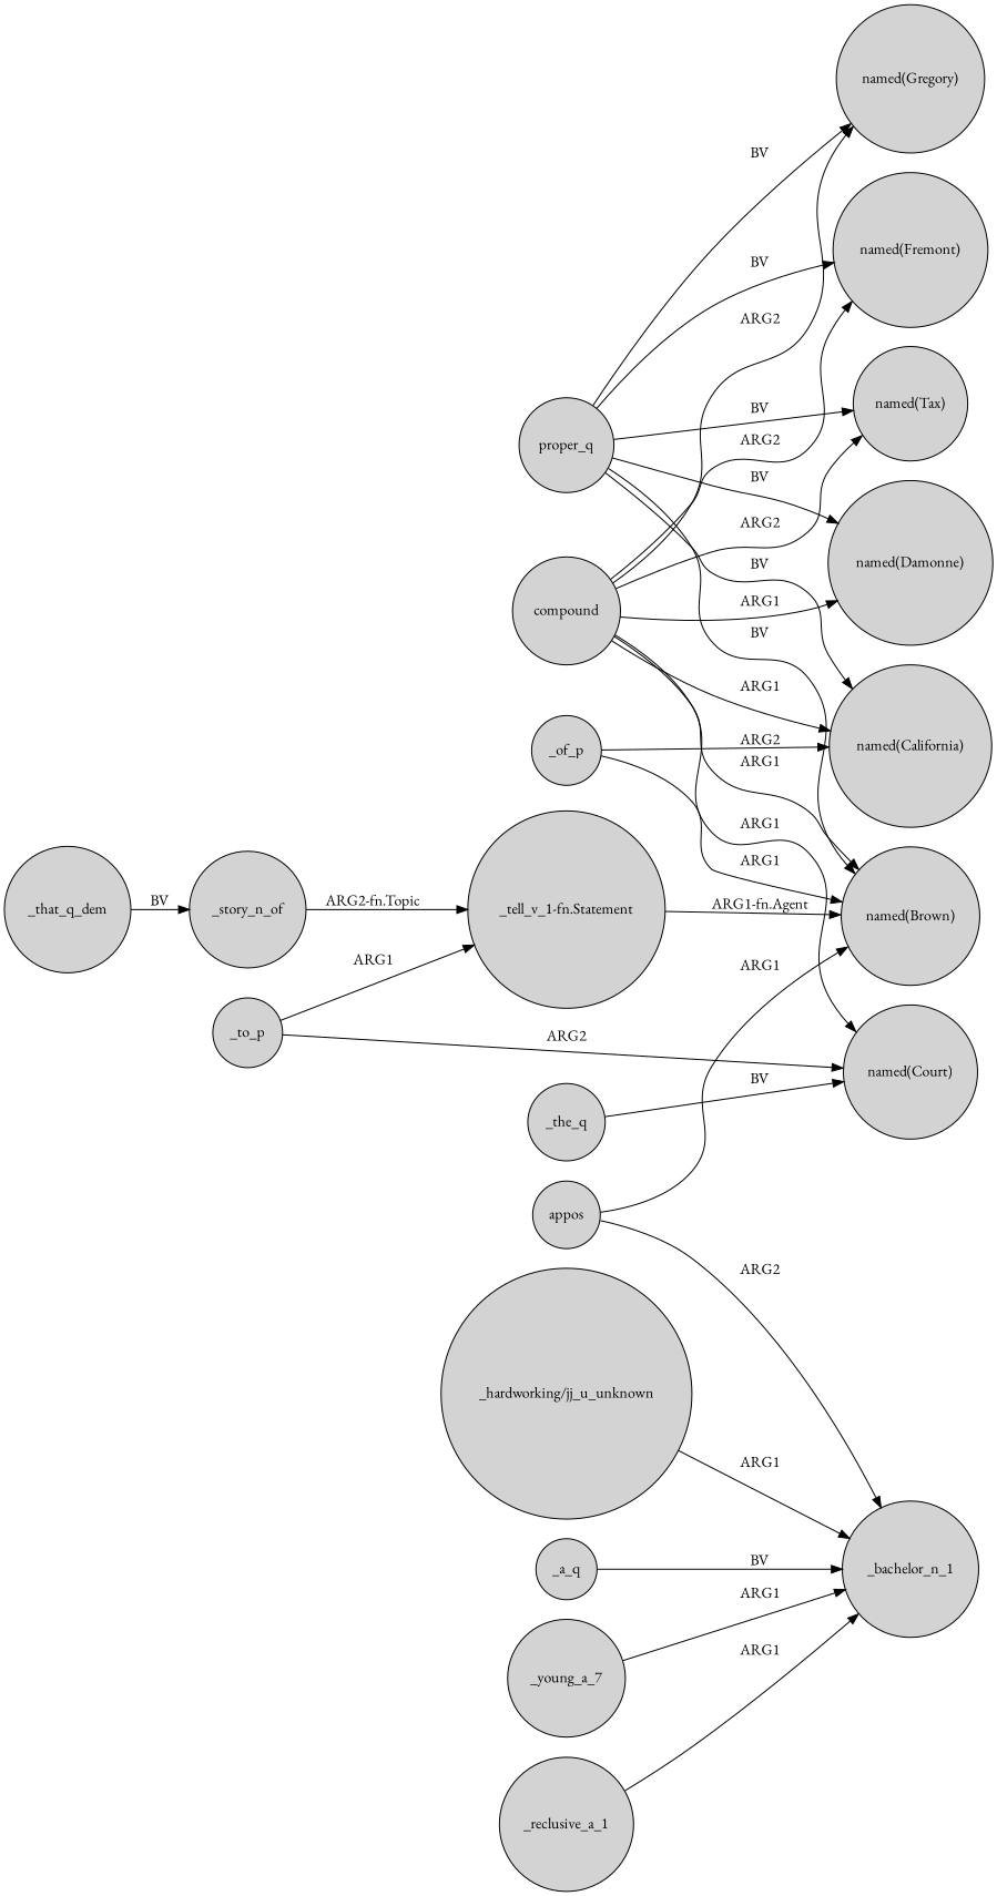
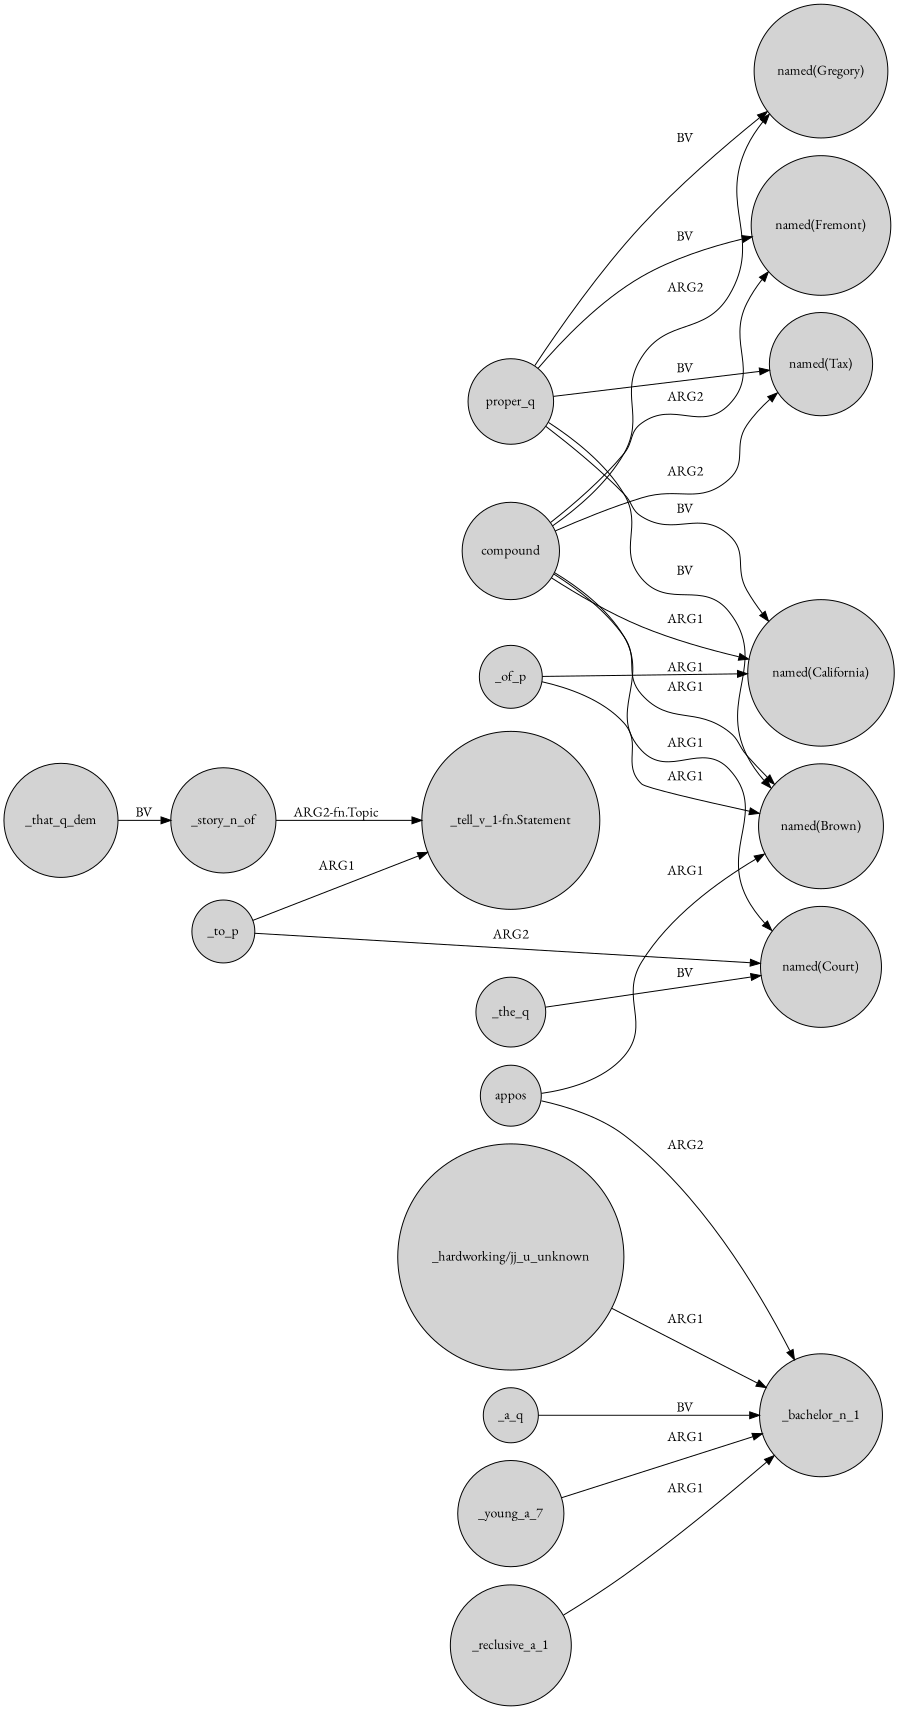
  digraph {
    fontname="EB Garamond"
    rankdir=LR
    node [fontname="EB Garamond" shape=circle style=filled]
    edge [fontname="EB Garamond"]
    _of_p
    "named(California)"
    "named(Brown)"
    "_hardworking/jj_u_unknown"
    _bachelor_n_1
    "_tell_v_1-fn.Statement"
    _story_n_of
    appos
    proper_q
    "named(Gregory)"
    "named(Tax)"
    "named(Fremont)"
-   "named(Damonne)"
    _the_q
    "named(Court)"
    _a_q
    n17 [label=_young_a_7]
    compound
    _to_p
    _that_q_dem
    _reclusive_a_1
-   _of_p -> "named(California)" [label=ARG2]
+   _of_p -> "named(California)" [label=ARG1]
    _of_p -> "named(Brown)" [label=ARG1]
    "_hardworking/jj_u_unknown" -> _bachelor_n_1 [label=ARG1]
-   "_tell_v_1-fn.Statement" -> "named(Brown)" [label="ARG1-fn.Agent"]
    _story_n_of -> "_tell_v_1-fn.Statement" [label="ARG2-fn.Topic"]
    appos -> "named(Brown)" [label=ARG1]
    appos -> _bachelor_n_1 [label=ARG2]
    proper_q -> "named(California)" [label=BV]
    proper_q -> "named(Brown)" [label=BV]
    proper_q -> "named(Gregory)" [label=BV]
    proper_q -> "named(Tax)" [label=BV]
    proper_q -> "named(Fremont)" [label=BV]
-   proper_q -> "named(Damonne)" [label=BV]
    _the_q -> "named(Court)" [label=BV]
    _a_q -> _bachelor_n_1 [label=BV]
    n17 -> _bachelor_n_1 [label=ARG1]
    compound -> "named(California)" [label=ARG1]
    compound -> "named(Brown)" [label=ARG1]
    compound -> "named(Gregory)" [label=ARG2]
    compound -> "named(Tax)" [label=ARG2]
    compound -> "named(Fremont)" [label=ARG2]
-   compound -> "named(Damonne)" [label=ARG1]
    compound -> "named(Court)" [label=ARG1]
    _to_p -> "_tell_v_1-fn.Statement" [label=ARG1]
    _to_p -> "named(Court)" [label=ARG2]
    _that_q_dem -> _story_n_of [label=BV]
    _reclusive_a_1 -> _bachelor_n_1 [label=ARG1]
  }
